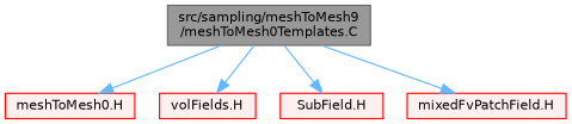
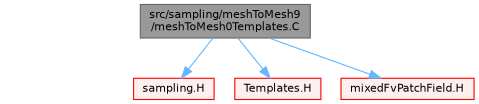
  digraph {
    node [color=red fillcolor="#FFF0F0" fontname=Helvetica fontsize=10 shape=box style=filled]
    edge [color=steelblue1 fontname=Helvetica fontsize=10 labelfontname=Helvetica labelfontsize=10 style=solid]
    n1 [color=gray40 fillcolor=grey60 fontcolor=black height=0.2 label="src/sampling/meshToMesh9\l/meshToMesh0Templates.C" width=0.4]
-   n2 [height=0.2 label="meshToMesh0.H" width=0.4]
-   n3 [height=0.2 label="volFields.H" width=0.4]
-   n4 [height=0.2 label="SubField.H" width=0.4]
+   n3 [height=0.2 label="sampling.H" width=0.4]
+   n4 [height=0.2 label="Templates.H" width=0.4]
    n5 [height=0.2 label="mixedFvPatchField.H" width=0.4]
-   n1 -> n2
    n1 -> n3
    n1 -> n4
    n1 -> n5
  }
